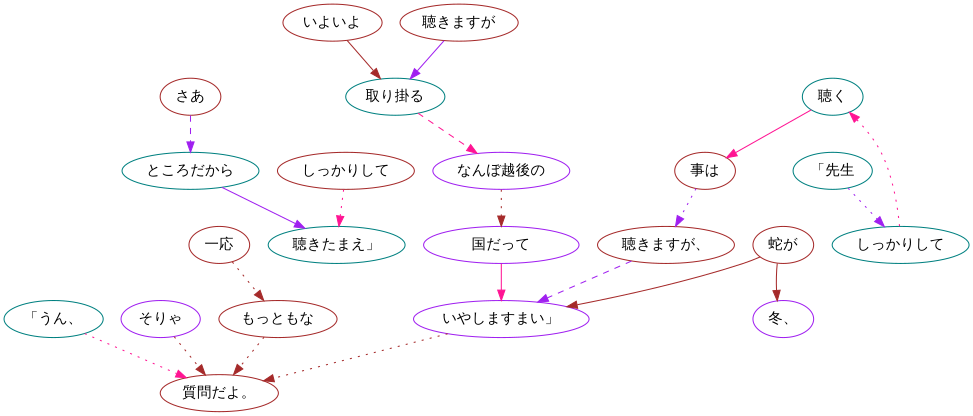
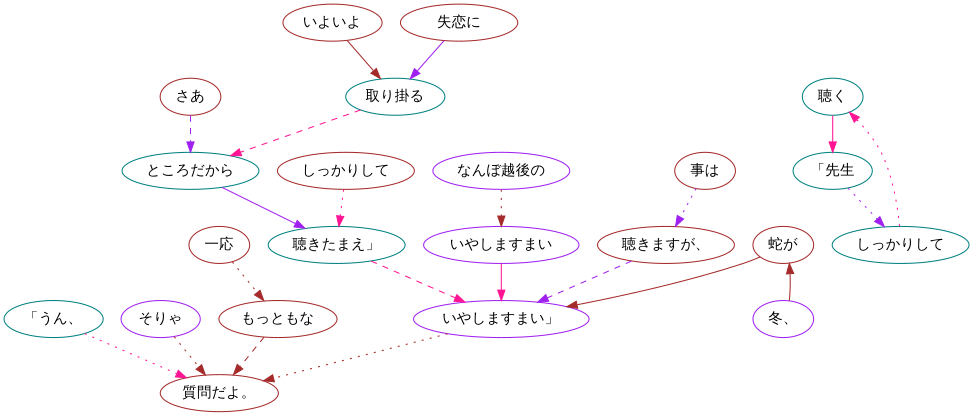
  digraph {
    node [color=brown]
    edge [color=brown style=dotted]
    n1 [label="さあ"]
    n2 [color=teal label="ところだから"]
    n3 [color=teal label="聴きたまえ」"]
    n4 [color=teal label="取り掛る"]
    n5 [label="いよいよ"]
-   n6 [label="聴きますが"]
+   n6 [label="失恋に"]
    n7 [color=purple label="いやしますまい」"]
    n8 [label="しっかりして"]
    n9 [label="質問だよ。"]
    n10 [color=teal label="「先生"]
    n11 [color=teal label="しっかりして"]
    n12 [color=teal label="聴く"]
    n13 [label="事は"]
    n14 [label="聴きますが、"]
    n15 [color=purple label="なんぼ越後の"]
-   n16 [color=purple label="国だって"]
+   n16 [color=purple label="いやしますまい"]
    n17 [color=purple label="冬、"]
    n18 [label="蛇が"]
    n19 [color=teal label="「うん、"]
    n20 [color=purple label="そりゃ"]
    n21 [label="一応"]
    n22 [label="もっともな"]
    n1 -> n2 [color=purple style=dashed]
    n2 -> n3 [color=purple style=solid]
-   n4 -> n15 [color=deeppink style=dashed]
+   n3 -> n7 [color=deeppink style=dashed]
+   n4 -> n2 [color=deeppink style=dashed]
    n5 -> n4 [style=solid]
    n6 -> n4 [color=purple style=solid]
    n7 -> n9
    n8 -> n3 [color=deeppink]
    n10 -> n11 [color=purple]
    n11 -> n12 [color=deeppink]
-   n12 -> n13 [color=deeppink style=solid]
+   n12 -> n10 [color=deeppink style=solid]
    n13 -> n14 [color=purple]
    n14 -> n7 [color=purple style=dashed]
    n15 -> n16
    n16 -> n7 [color=deeppink style=solid]
-   n18 -> n17 [style=solid]
+   n17 -> n18 [style=solid]
    n18 -> n7 [style=solid]
    n19 -> n9 [color=deeppink]
    n20 -> n9
    n21 -> n22
-   n22 -> n9
+   n22 -> n9 [style=dashed]
  }
